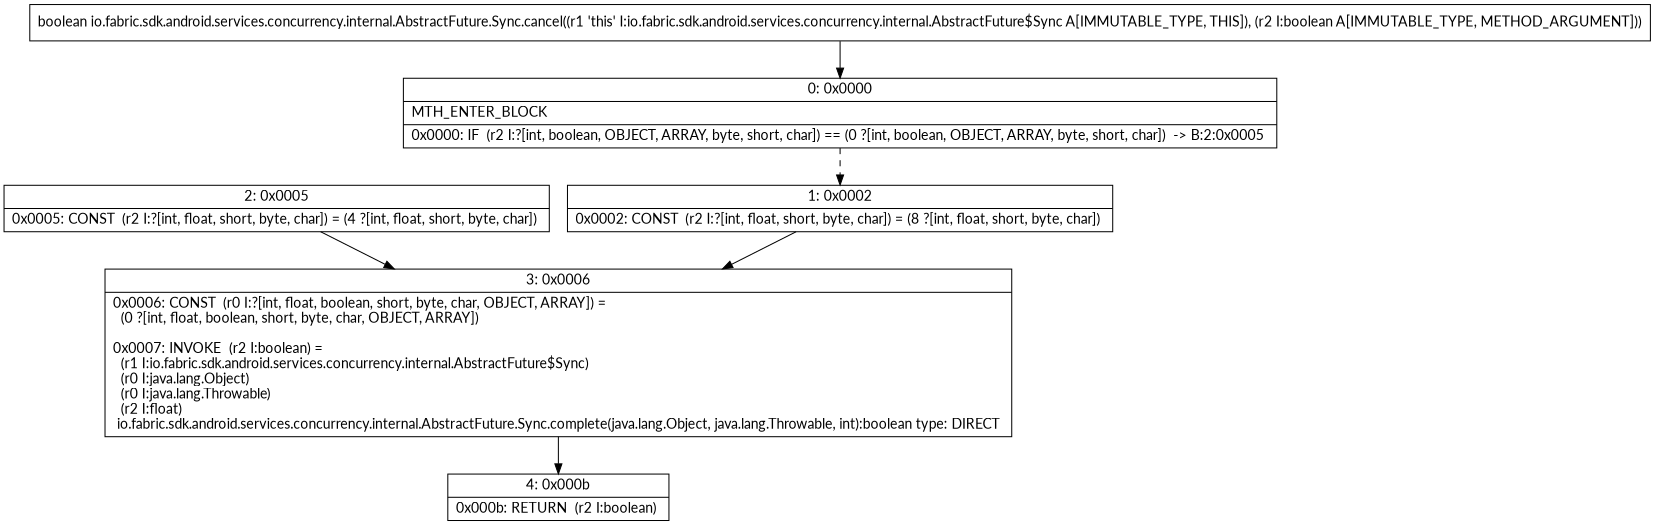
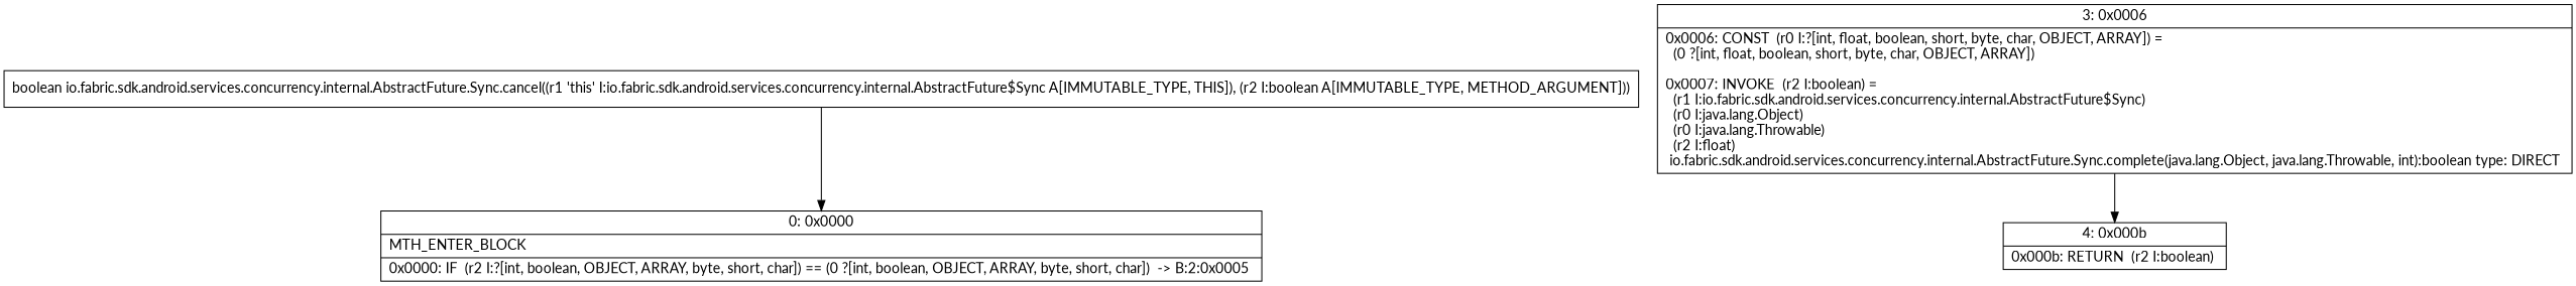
  digraph {
    fontname=Lato
    node [fontname=Lato shape=record]
    edge [fontname=Lato]
    n1 [label="{0\:\ 0x0000|MTH_ENTER_BLOCK\l|0x0000: IF  (r2 I:?[int, boolean, OBJECT, ARRAY, byte, short, char]) == (0 ?[int, boolean, OBJECT, ARRAY, byte, short, char])  \-\> B:2:0x0005 \l}"]
-   n2 [label="{1\:\ 0x0002|0x0002: CONST  (r2 I:?[int, float, short, byte, char]) = (8 ?[int, float, short, byte, char]) \l}"]
    n3 [label="{3\:\ 0x0006|0x0006: CONST  (r0 I:?[int, float, boolean, short, byte, char, OBJECT, ARRAY]) = \l  (0 ?[int, float, boolean, short, byte, char, OBJECT, ARRAY])\l \l0x0007: INVOKE  (r2 I:boolean) = \l  (r1 I:io.fabric.sdk.android.services.concurrency.internal.AbstractFuture$Sync)\l  (r0 I:java.lang.Object)\l  (r0 I:java.lang.Throwable)\l  (r2 I:float)\l io.fabric.sdk.android.services.concurrency.internal.AbstractFuture.Sync.complete(java.lang.Object, java.lang.Throwable, int):boolean type: DIRECT \l}"]
-   n4 [label="{2\:\ 0x0005|0x0005: CONST  (r2 I:?[int, float, short, byte, char]) = (4 ?[int, float, short, byte, char]) \l}"]
    n5 [label="{4\:\ 0x000b|0x000b: RETURN  (r2 I:boolean) \l}"]
    n6 [label="{boolean io.fabric.sdk.android.services.concurrency.internal.AbstractFuture.Sync.cancel((r1 'this' I:io.fabric.sdk.android.services.concurrency.internal.AbstractFuture$Sync A[IMMUTABLE_TYPE, THIS]), (r2 I:boolean A[IMMUTABLE_TYPE, METHOD_ARGUMENT])) }"]
-   n1 -> n2 [style=dashed]
-   n2 -> n3
    n3 -> n5
-   n4 -> n3
    n6 -> n1
  }
